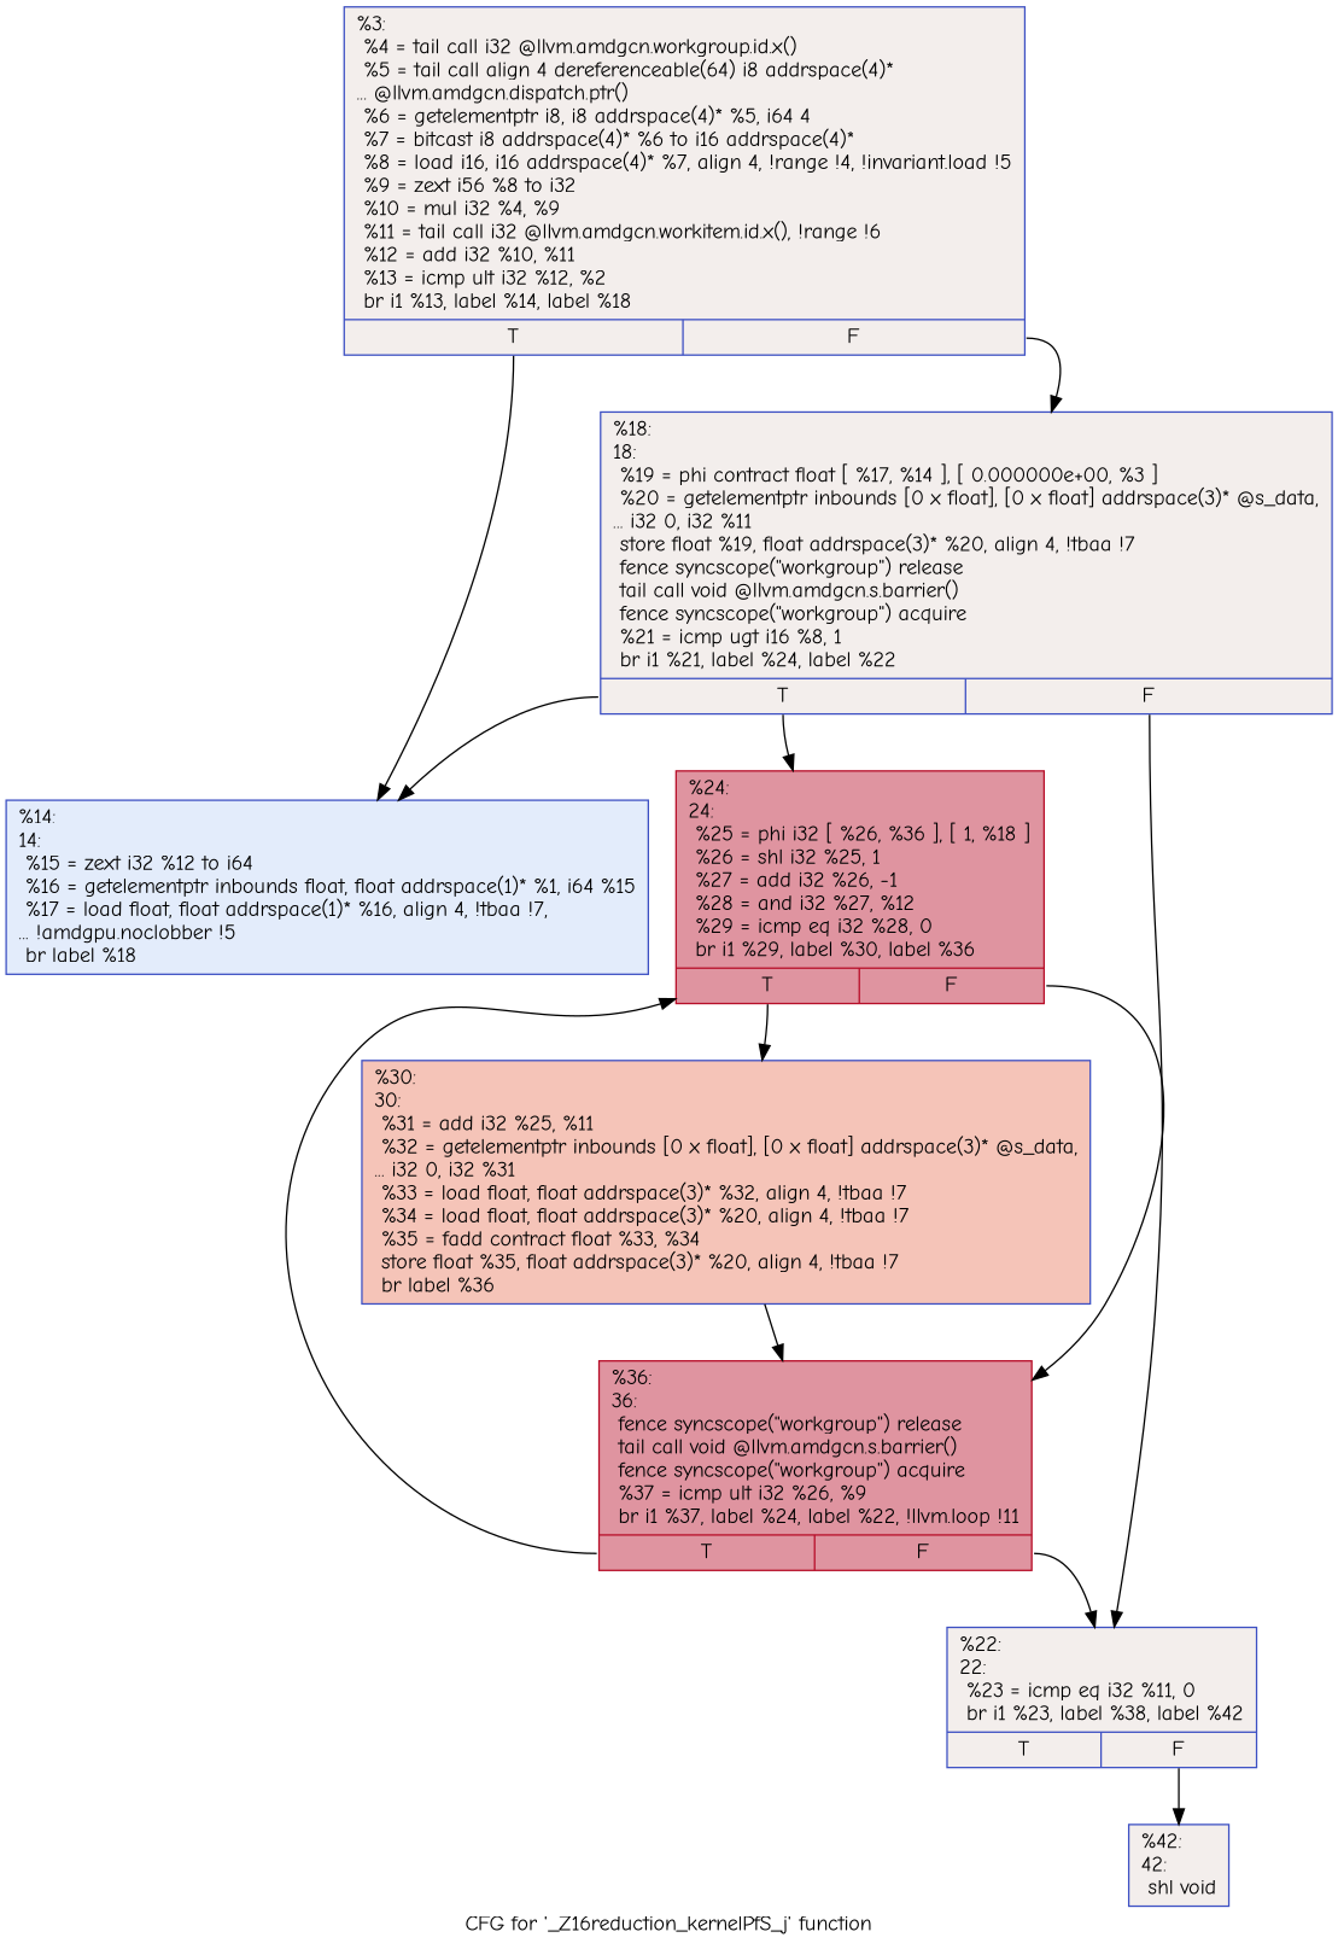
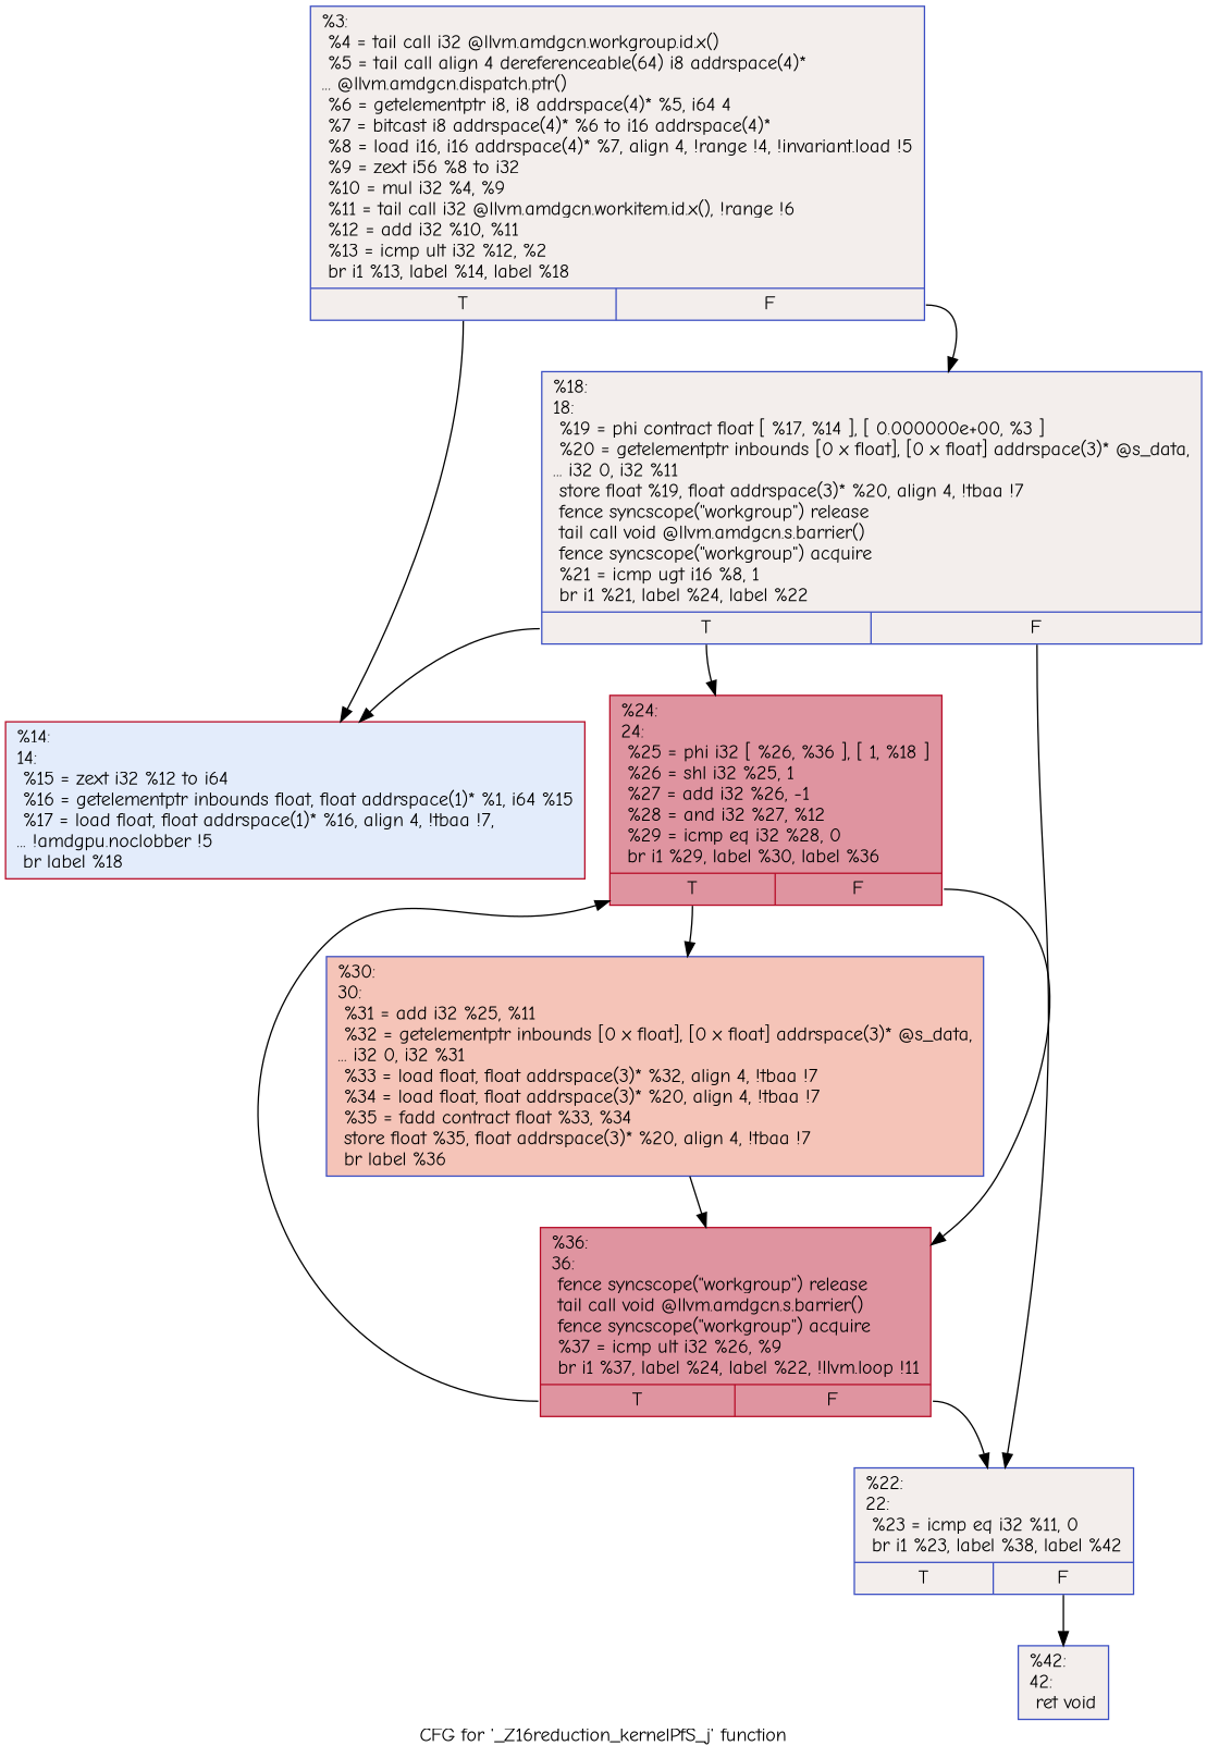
  digraph {
    fontname="Comic Neue"
    label="CFG for '_Z16reduction_kernelPfS_j' function"
    node [color="#3d50c3ff" fillcolor="#e3d9d370" fontname="Comic Neue" shape=record style=filled]
    edge [fontname="Comic Neue" tailport=s0]
    n1 [label="{%3:\l  %4 = tail call i32 @llvm.amdgcn.workgroup.id.x()\l  %5 = tail call align 4 dereferenceable(64) i8 addrspace(4)*\l... @llvm.amdgcn.dispatch.ptr()\l  %6 = getelementptr i8, i8 addrspace(4)* %5, i64 4\l  %7 = bitcast i8 addrspace(4)* %6 to i16 addrspace(4)*\l  %8 = load i16, i16 addrspace(4)* %7, align 4, !range !4, !invariant.load !5\l  %9 = zext i56 %8 to i32\l  %10 = mul i32 %4, %9\l  %11 = tail call i32 @llvm.amdgcn.workitem.id.x(), !range !6\l  %12 = add i32 %10, %11\l  %13 = icmp ult i32 %12, %2\l  br i1 %13, label %14, label %18\l|{<s0>T|<s1>F}}"]
-   n2 [fillcolor="#bfd3f670" label="{%14:\l14:                                               \l  %15 = zext i32 %12 to i64\l  %16 = getelementptr inbounds float, float addrspace(1)* %1, i64 %15\l  %17 = load float, float addrspace(1)* %16, align 4, !tbaa !7,\l... !amdgpu.noclobber !5\l  br label %18\l}"]
+   n2 [color="#b70d28ff" fillcolor="#bfd3f670" label="{%14:\l14:                                               \l  %15 = zext i32 %12 to i64\l  %16 = getelementptr inbounds float, float addrspace(1)* %1, i64 %15\l  %17 = load float, float addrspace(1)* %16, align 4, !tbaa !7,\l... !amdgpu.noclobber !5\l  br label %18\l}"]
    n3 [label="{%18:\l18:                                               \l  %19 = phi contract float [ %17, %14 ], [ 0.000000e+00, %3 ]\l  %20 = getelementptr inbounds [0 x float], [0 x float] addrspace(3)* @s_data,\l... i32 0, i32 %11\l  store float %19, float addrspace(3)* %20, align 4, !tbaa !7\l  fence syncscope(\"workgroup\") release\l  tail call void @llvm.amdgcn.s.barrier()\l  fence syncscope(\"workgroup\") acquire\l  %21 = icmp ugt i16 %8, 1\l  br i1 %21, label %24, label %22\l|{<s0>T|<s1>F}}"]
    n4 [color="#b70d28ff" fillcolor="#b70d2870" label="{%24:\l24:                                               \l  %25 = phi i32 [ %26, %36 ], [ 1, %18 ]\l  %26 = shl i32 %25, 1\l  %27 = add i32 %26, -1\l  %28 = and i32 %27, %12\l  %29 = icmp eq i32 %28, 0\l  br i1 %29, label %30, label %36\l|{<s0>T|<s1>F}}"]
    n5 [label="{%22:\l22:                                               \l  %23 = icmp eq i32 %11, 0\l  br i1 %23, label %38, label %42\l|{<s0>T|<s1>F}}"]
    n6 [fillcolor="#e97a5f70" label="{%30:\l30:                                               \l  %31 = add i32 %25, %11\l  %32 = getelementptr inbounds [0 x float], [0 x float] addrspace(3)* @s_data,\l... i32 0, i32 %31\l  %33 = load float, float addrspace(3)* %32, align 4, !tbaa !7\l  %34 = load float, float addrspace(3)* %20, align 4, !tbaa !7\l  %35 = fadd contract float %33, %34\l  store float %35, float addrspace(3)* %20, align 4, !tbaa !7\l  br label %36\l}"]
    n7 [color="#b70d28ff" fillcolor="#b70d2870" label="{%36:\l36:                                               \l  fence syncscope(\"workgroup\") release\l  tail call void @llvm.amdgcn.s.barrier()\l  fence syncscope(\"workgroup\") acquire\l  %37 = icmp ult i32 %26, %9\l  br i1 %37, label %24, label %22, !llvm.loop !11\l|{<s0>T|<s1>F}}"]
-   n8 [label="{%42:\l42:                                               \l  shl void\l}"]
+   n8 [label="{%42:\l42:                                               \l  ret void\l}"]
    n1 -> n2
    n1 -> n3 [tailport=s1]
    n3 -> n2
    n3 -> n4
    n3 -> n5 [tailport=s1]
    n4 -> n6
    n4 -> n7 [tailport=s1]
    n5 -> n8 [tailport=s1]
    n6 -> n7
    n7 -> n4
    n7 -> n5 [tailport=s1]
  }
